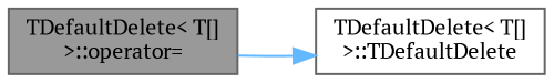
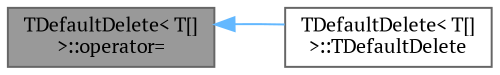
  digraph {
    rankdir=LR
    fontname="PT Serif"
    node [fontname="PT Serif" fontsize=10 shape=box style=filled]
    n1 [color=gray40 fillcolor=grey60 fontcolor=black height=0.2 label="TDefaultDelete\< T[]\l\>::operator=" width=0.4]
    n2 [color=grey40 fillcolor=white height=0.2 label="TDefaultDelete\< T[]\l\>::TDefaultDelete" width=0.4]
-   n1 -> n2 [color=steelblue1 fontname="PT Serif" fontsize=10 labelfontname=Helvetica labelfontsize=10 style=solid]
+   n2 -> n1 [color=steelblue1 fontname="PT Serif" fontsize=10 labelfontname=Helvetica labelfontsize=10 style=solid]
  }
